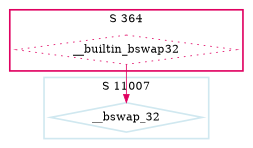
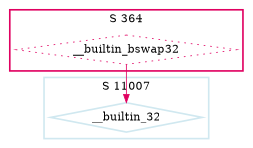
  digraph {
    node [shape=diamond]
    n1 [color="#E00060" label=__builtin_bswap32 style=dotted]
-   n2 [color="#D0E8F0" label=__bswap_32 style=bold]
+   n2 [color="#D0E8F0" label=__builtin_32 style=bold]
    subgraph cluster_1 {
      color="#E00060"
      label="S 364"
      style=bold
      n1
    }
    subgraph cluster_2 {
      color="#D0E8F0"
      label="S 11007"
      style=bold
      n2
    }
    n1 -> n2 [color="#E00060"]
  }
